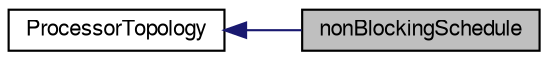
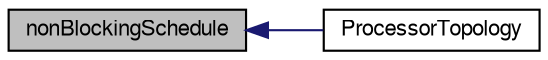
  digraph {
    rankdir=LR
    node [color=black fontname=FreeSans fontsize=10 shape=record]
    n1 [fillcolor=grey75 fontcolor=black height=0.2 label=nonBlockingSchedule style=filled width=0.4]
    n2 [height=0.2 label=ProcessorTopology width=0.4]
-   n2 -> n1 [color=midnightblue dir=back fontname=FreeSans fontsize=10 labelfontname=FreeSans labelfontsize=10 style=solid]
+   n1 -> n2 [color=midnightblue dir=back fontname=FreeSans fontsize=10 labelfontname=FreeSans labelfontsize=10 style=solid]
  }
